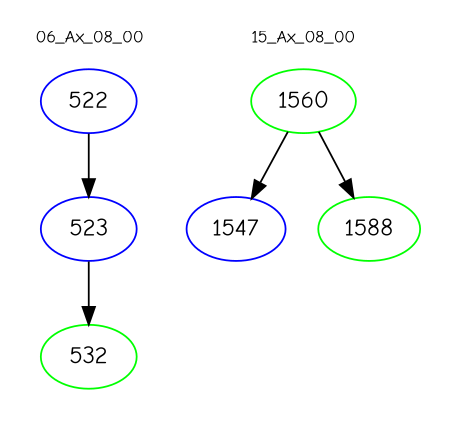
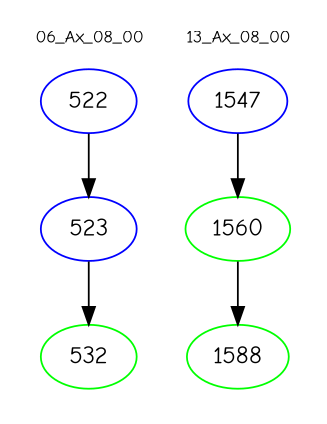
  digraph {
    fontname="Comic Neue"
    node [color=blue fontname="Comic Neue"]
    edge [color=black fontname="Comic Neue"]
    n1 [label=523]
    n2 [label=522]
    n3 [color=green label=532]
    n4 [color=green label=1560]
    n5 [label=1547]
    n6 [color=green label=1588]
    subgraph cluster_1 {
      color=white
      fontsize=10
      label="06_Ax_08_00"
      n1
      n2
      n3
    }
    subgraph cluster_2 {
      color=white
      fontsize=10
-     label="15_Ax_08_00"
+     label="13_Ax_08_00"
      n4
      n5
      n6
    }
    n1 -> n3
    n2 -> n1
-   n4 -> n5
+   n5 -> n4
    n4 -> n6
  }
